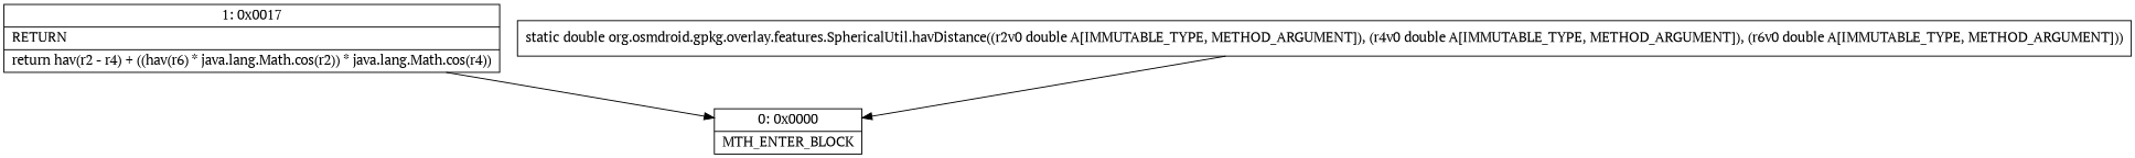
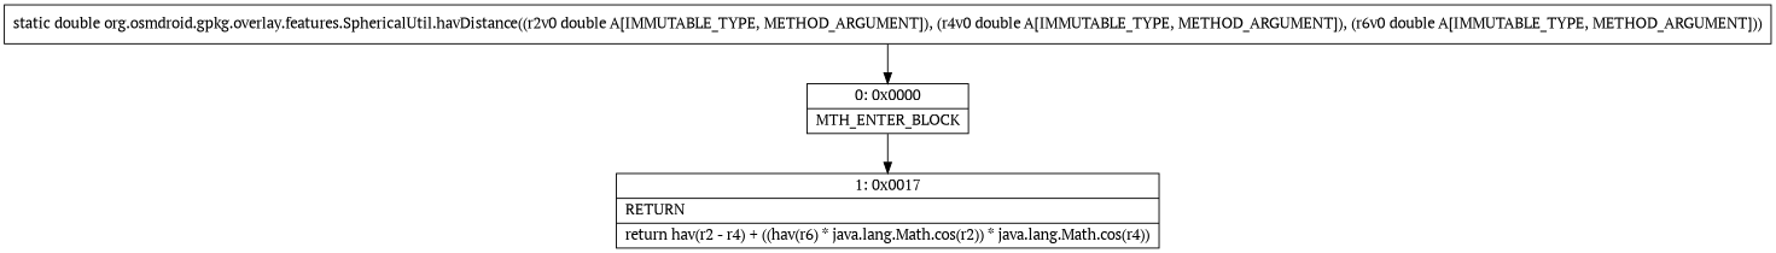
  digraph {
    fontname="PT Serif"
    node [shape=record fontname="PT Serif"]
    edge [fontname="PT Serif"]
    n1 [label="{0\:\ 0x0000|MTH_ENTER_BLOCK\l}"]
    n2 [label="{1\:\ 0x0017|RETURN\l|return hav(r2 \- r4) + ((hav(r6) * java.lang.Math.cos(r2)) * java.lang.Math.cos(r4))\l}"]
    n3 [label="{static double org.osmdroid.gpkg.overlay.features.SphericalUtil.havDistance((r2v0 double A[IMMUTABLE_TYPE, METHOD_ARGUMENT]), (r4v0 double A[IMMUTABLE_TYPE, METHOD_ARGUMENT]), (r6v0 double A[IMMUTABLE_TYPE, METHOD_ARGUMENT])) }"]
-   n2 -> n1
+   n1 -> n2
    n3 -> n1
  }
